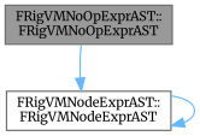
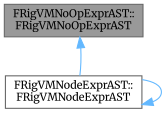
  digraph {
    rankdir=TB
    fontname=Merriweather
    node [fontname=Merriweather fontsize=10 shape=box style=filled]
    edge [color=steelblue1 fontname=Merriweather fontsize=10 labelfontname=Helvetica labelfontsize=10 style=solid]
    n1 [color=gray40 fillcolor=grey60 fontcolor=black height=0.2 label="FRigVMNoOpExprAST::\lFRigVMNoOpExprAST" width=0.4]
    n2 [color=grey40 fillcolor=white height=0.2 label="FRigVMNodeExprAST::\lFRigVMNodeExprAST" width=0.4]
-   n1 -> n2
+   n2 -> n1
    n2 -> n2
  }
